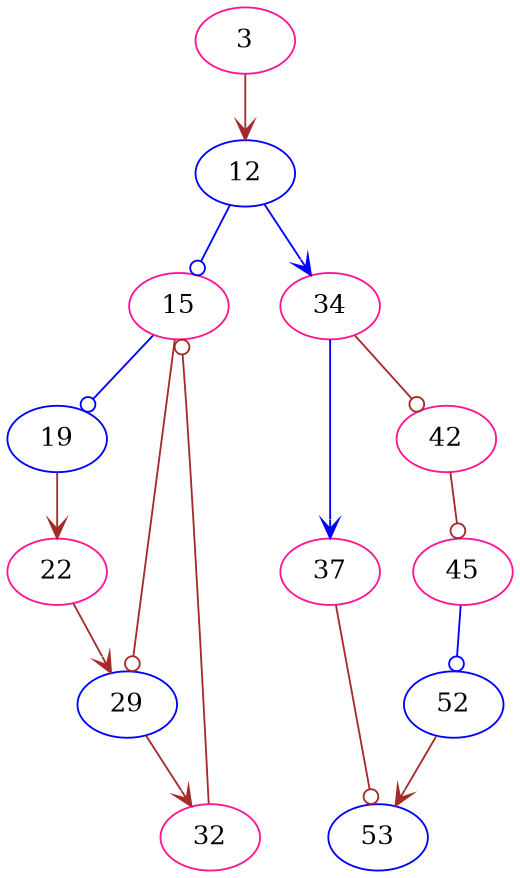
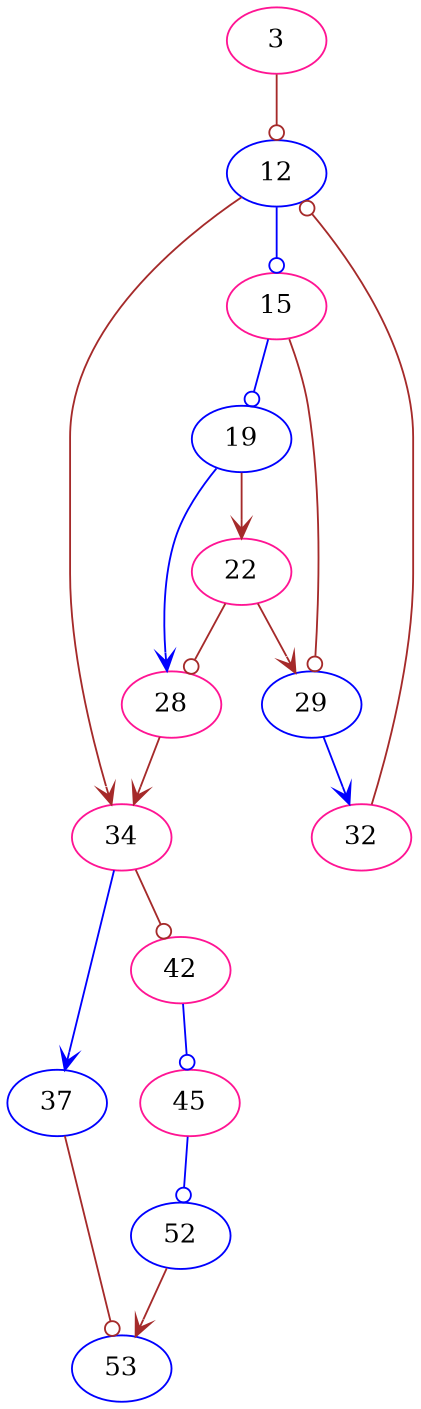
  strict digraph {
    node [color=deeppink]
    edge [arrowhead=vee color=brown]
    3 [entry=true]
    12 [color=blue]
    15
    34
    19 [color=blue]
    29 [color=blue]
-   37
+   37 [color=blue]
    42
+   28
    22
    n11 [label=32]
    53 [color=blue]
    45
    52 [color=blue]
-   3 -> 12
+   3 -> 12 [arrowhead=odot]
    12 -> 15 [arrowhead=odot color=blue cond=true]
-   12 -> 34 [color=blue cond=false]
+   12 -> 34 [cond=false]
    15 -> 19 [arrowhead=odot color=blue cond=true]
    15 -> 29 [arrowhead=odot cond=false]
    34 -> 37 [color=blue cond=true]
    34 -> 42 [arrowhead=odot cond=false]
+   19 -> 28 [color=blue cond=true]
    19 -> 22 [cond=false]
-   29 -> n11
+   29 -> n11 [color=blue]
    37 -> 53 [arrowhead=odot]
-   42 -> 45 [arrowhead=odot cond=true]
+   42 -> 45 [arrowhead=odot color=blue cond=true]
+   28 -> 34
    22 -> 29 [cond=false]
-   n11 -> 15 [arrowhead=odot]
+   22 -> 28 [arrowhead=odot cond=true]
+   n11 -> 12 [arrowhead=odot]
    45 -> 52 [arrowhead=odot color=blue]
    52 -> 53
  }
